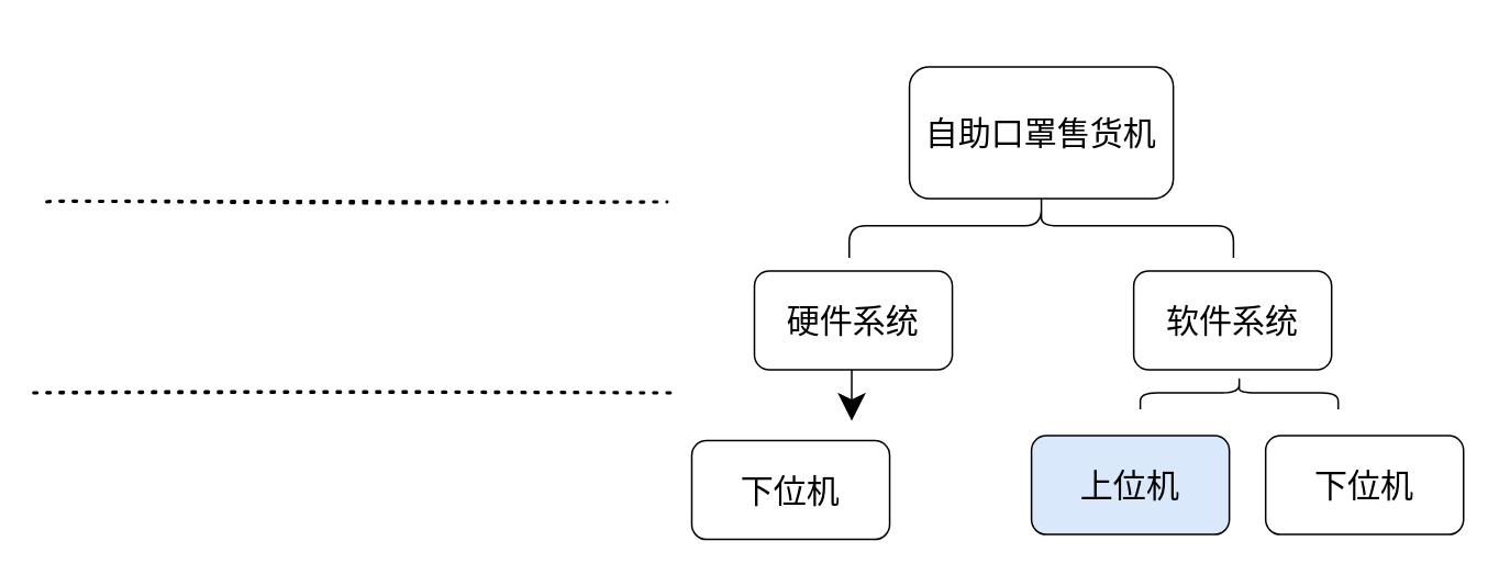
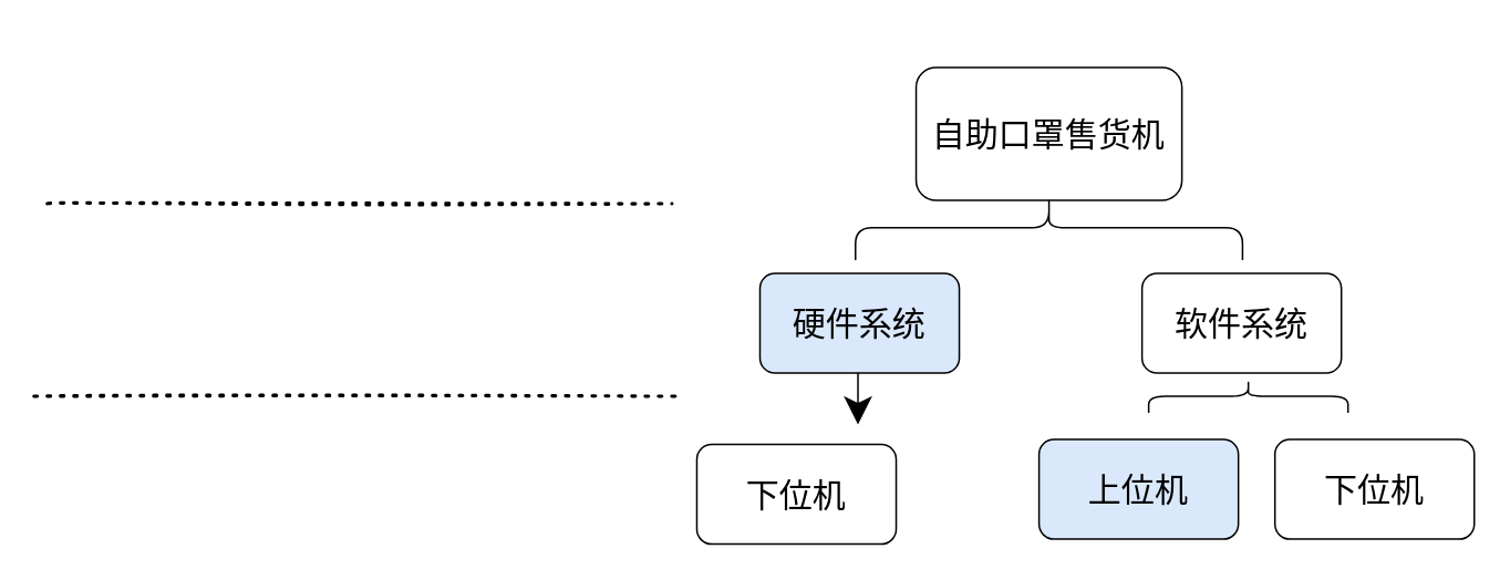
  <mxCell id="0" />
  <mxCell id="1" parent="0" />
  <mxCell id="2" value="自助口罩售货机" style="whiteSpace=wrap;html=1;hachureGap=4;pointerEvents=0;fontFamily=Architects Daughter;fontSource=https%3A%2F%2Ffonts.googleapis.com%2Fcss%3Ffamily%3DArchitects%2BDaughter;fontSize=20;rounded=1;" vertex="1" parent="1"><mxGeometry x="551" y="40" width="160" height="80" as="geometry" /></mxCell>
  <mxCell id="3" value="" style="shape=curlyBracket;whiteSpace=wrap;html=1;rounded=1;flipH=1;sketch=0;hachureGap=4;pointerEvents=0;fontFamily=Architects Daughter;fontSource=https%3A%2F%2Ffonts.googleapis.com%2Fcss%3Ffamily%3DArchitects%2BDaughter;fontSize=20;rotation=-90;" vertex="1" parent="1"><mxGeometry x="611.5" y="20" width="39" height="233" as="geometry" /></mxCell>
- <mxCell id="4" value="硬件系统" style="rounded=1;whiteSpace=wrap;html=1;sketch=0;hachureGap=4;pointerEvents=0;fontFamily=Architects Daughter;fontSource=https%3A%2F%2Ffonts.googleapis.com%2Fcss%3Ffamily%3DArchitects%2BDaughter;fontSize=20;" vertex="1" parent="1"><mxGeometry x="457" y="164" width="120" height="60" as="geometry" /></mxCell>
+ <mxCell id="4" value="硬件系统" style="rounded=1;whiteSpace=wrap;html=1;sketch=0;hachureGap=4;pointerEvents=0;fontFamily=Architects Daughter;fontSource=https%3A%2F%2Ffonts.googleapis.com%2Fcss%3Ffamily%3DArchitects%2BDaughter;fontSize=20;fillColor=#dae8fc;" vertex="1" parent="1"><mxGeometry x="457" y="164" width="120" height="60" as="geometry" /></mxCell>
  <mxCell id="5" value="软件系统" style="rounded=1;whiteSpace=wrap;html=1;sketch=0;hachureGap=4;pointerEvents=0;fontFamily=Architects Daughter;fontSource=https%3A%2F%2Ffonts.googleapis.com%2Fcss%3Ffamily%3DArchitects%2BDaughter;fontSize=20;" vertex="1" parent="1"><mxGeometry x="687" y="164" width="120" height="60" as="geometry" /></mxCell>
  <mxCell id="6" value="下位机" style="rounded=1;whiteSpace=wrap;html=1;sketch=0;hachureGap=4;pointerEvents=0;fontFamily=Architects Daughter;fontSource=https%3A%2F%2Ffonts.googleapis.com%2Fcss%3Ffamily%3DArchitects%2BDaughter;fontSize=20;" vertex="1" parent="1"><mxGeometry x="419" y="267" width="120" height="60" as="geometry" /></mxCell>
  <mxCell id="7" value="" style="endArrow=none;dashed=1;html=1;dashPattern=1 3;strokeWidth=2;rounded=0;sketch=1;fontFamily=Architects Daughter;fontSource=https%3A%2F%2Ffonts.googleapis.com%2Fcss%3Ffamily%3DArchitects%2BDaughter;fontSize=20;startSize=14;endSize=14;sourcePerimeterSpacing=8;targetPerimeterSpacing=8;edgeStyle=none;curved=1;" edge="1" parent="1"><mxGeometry width="50" height="50" relative="1" as="geometry"><mxPoint x="28" y="122" as="sourcePoint" /><mxPoint x="404" y="122" as="targetPoint" /></mxGeometry></mxCell>
  <mxCell id="8" value="" style="endArrow=none;dashed=1;html=1;dashPattern=1 3;strokeWidth=2;rounded=0;sketch=1;fontFamily=Architects Daughter;fontSource=https%3A%2F%2Ffonts.googleapis.com%2Fcss%3Ffamily%3DArchitects%2BDaughter;fontSize=20;startSize=14;endSize=14;sourcePerimeterSpacing=8;targetPerimeterSpacing=8;edgeStyle=none;curved=1;" edge="1" parent="1"><mxGeometry width="50" height="50" relative="1" as="geometry"><mxPoint x="20" y="238" as="sourcePoint" /><mxPoint x="408" y="238" as="targetPoint" /></mxGeometry></mxCell>
  <mxCell id="9" value="" style="endArrow=classic;html=1;rounded=0;sketch=0;fontFamily=Architects Daughter;fontSource=https%3A%2F%2Ffonts.googleapis.com%2Fcss%3Ffamily%3DArchitects%2BDaughter;fontSize=20;startSize=14;endSize=14;sourcePerimeterSpacing=8;targetPerimeterSpacing=8;edgeStyle=none;curved=1;" edge="1" parent="1"><mxGeometry width="50" height="50" relative="1" as="geometry"><mxPoint x="516" y="224" as="sourcePoint" /><mxPoint x="516" y="255" as="targetPoint" /></mxGeometry></mxCell>
  <mxCell id="10" value="上位机" style="rounded=1;whiteSpace=wrap;html=1;sketch=0;hachureGap=4;pointerEvents=0;fontFamily=Architects Daughter;fontSource=https%3A%2F%2Ffonts.googleapis.com%2Fcss%3Ffamily%3DArchitects%2BDaughter;fontSize=20;fillColor=#dae8fc;" vertex="1" parent="1"><mxGeometry x="625" y="264" width="120" height="60" as="geometry" /></mxCell>
  <mxCell id="11" value="下位机" style="rounded=1;whiteSpace=wrap;html=1;sketch=0;hachureGap=4;pointerEvents=0;fontFamily=Architects Daughter;fontSource=https%3A%2F%2Ffonts.googleapis.com%2Fcss%3Ffamily%3DArchitects%2BDaughter;fontSize=20;" vertex="1" parent="1"><mxGeometry x="767" y="264" width="120" height="60" as="geometry" /></mxCell>
  <mxCell id="12" value="" style="shape=curlyBracket;whiteSpace=wrap;html=1;rounded=1;flipH=1;sketch=0;hachureGap=4;pointerEvents=0;fontFamily=Architects Daughter;fontSource=https%3A%2F%2Ffonts.googleapis.com%2Fcss%3Ffamily%3DArchitects%2BDaughter;fontSize=20;rotation=-90;" vertex="1" parent="1"><mxGeometry x="741" y="178" width="20" height="120" as="geometry" /></mxCell>
